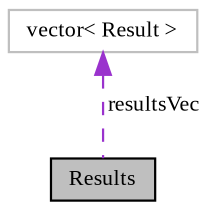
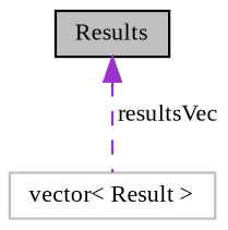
  digraph {
    fontname="Liberation Serif"
    node [fontname="Liberation Serif" fontsize=10 shape=record style=filled]
    n1 [color=black fillcolor=grey75 fontcolor=black height=0.2 label=Results width=0.4]
    n2 [color=grey75 fillcolor=white height=0.2 label="vector\< Result \>" width=0.4]
-   n2 -> n1 [color=darkorchid3 dir=back fontname="Liberation Serif" fontsize=10 label=" resultsVec" labelfontname=Helvetica labelfontsize=10 style=dashed]
+   n1 -> n2 [color=darkorchid3 dir=back fontname="Liberation Serif" fontsize=10 label=" resultsVec" labelfontname=Helvetica labelfontsize=10 style=dashed]
  }
